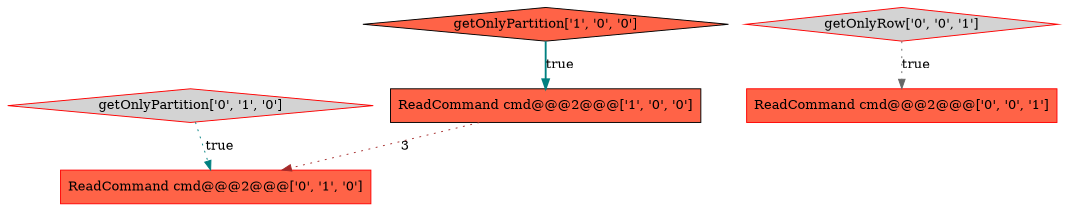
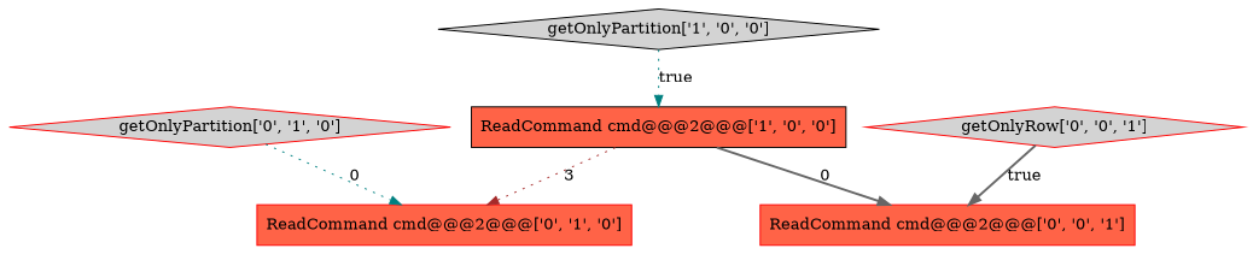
  digraph {
    node [color=red fillcolor=tomato shape=box style=filled]
    edge [color=gray40 style=dotted]
    n1 [label="ReadCommand cmd@@@2@@@['0', '1', '0']"]
    n2 [fillcolor=lightgray label="getOnlyRow['0', '0', '1']" shape=diamond]
    n3 [label="ReadCommand cmd@@@2@@@['0', '0', '1']"]
    n4 [fillcolor=lightgray label="getOnlyPartition['0', '1', '0']" shape=diamond]
    n5 [color=black label="ReadCommand cmd@@@2@@@['1', '0', '0']"]
-   n6 [color=black label="getOnlyPartition['1', '0', '0']" shape=diamond]
-   n2 -> n3 [label=true]
-   n4 -> n1 [color=teal label=true]
+   n6 [color=black fillcolor=lightgray label="getOnlyPartition['1', '0', '0']" shape=diamond]
+   n2 -> n3 [label=true style=bold]
+   n4 -> n1 [color=teal label=0]
    n5 -> n1 [color=brown label=3]
-   n6 -> n5 [color=teal label=true style=bold]
+   n5 -> n3 [label=0 style=bold]
+   n6 -> n5 [color=teal label=true]
  }
